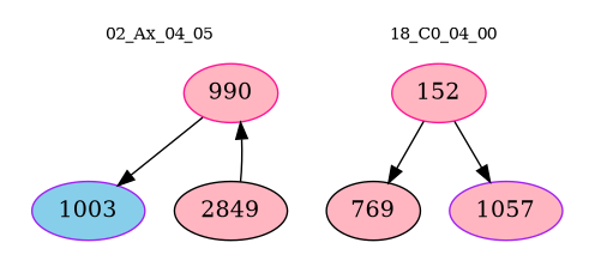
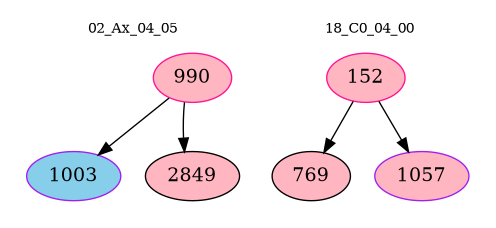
  digraph {
    node [color=deeppink fillcolor=lightpink style=filled]
    edge [color=black]
    n1 [label=990]
    n2 [color=purple fillcolor=skyblue label=1003]
    n3 [color=black label=2849]
    n4 [label=152]
    n5 [color=black label=769]
    n6 [color=purple label=1057]
    subgraph cluster_1 {
      color=white
      fontsize=10
      label="02_Ax_04_05"
      n1
      n2
      n3
    }
    subgraph cluster_2 {
      color=white
      fontsize=10
      label="18_C0_04_00"
      n4
      n5
      n6
    }
    n1 -> n2
-   n3 -> n1
+   n1 -> n3
    n4 -> n5
    n4 -> n6
  }
